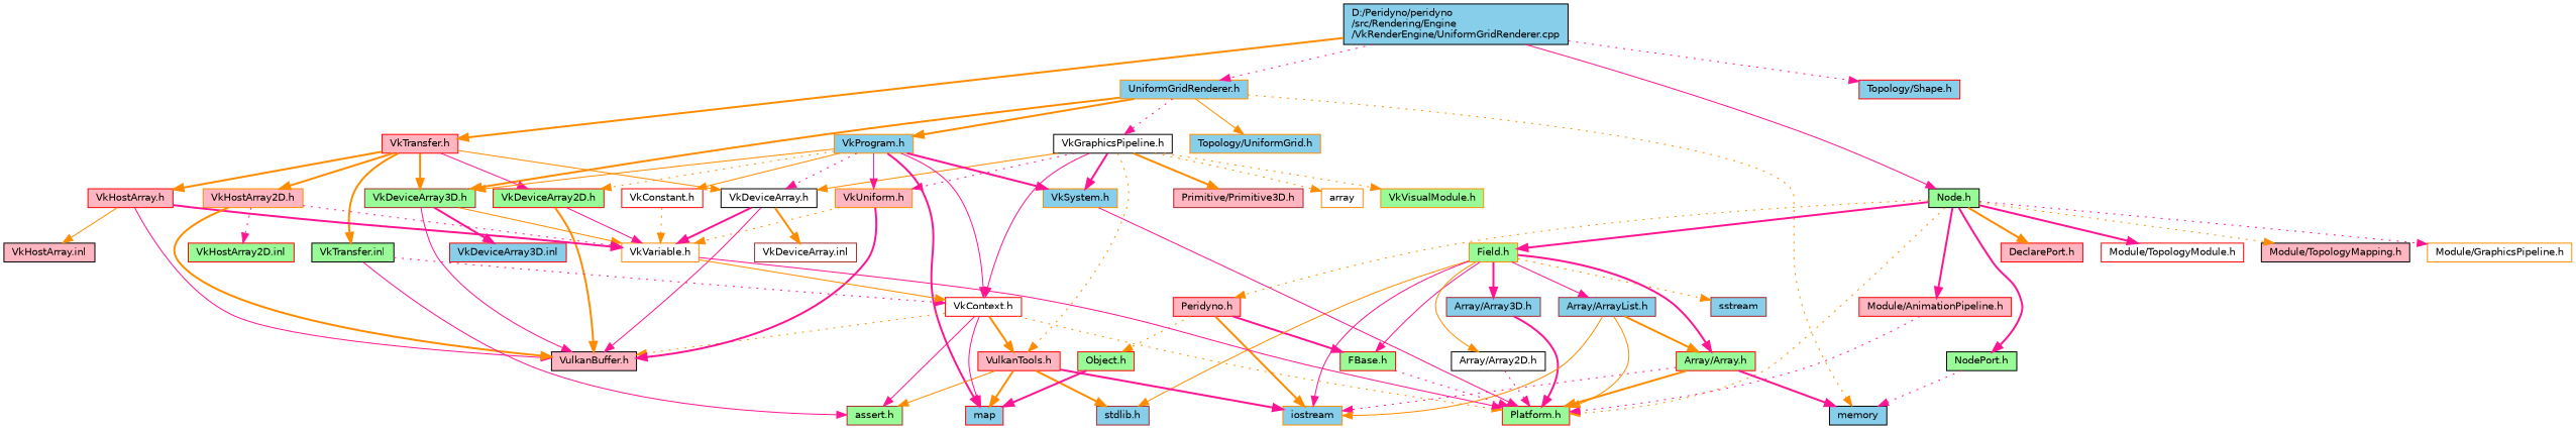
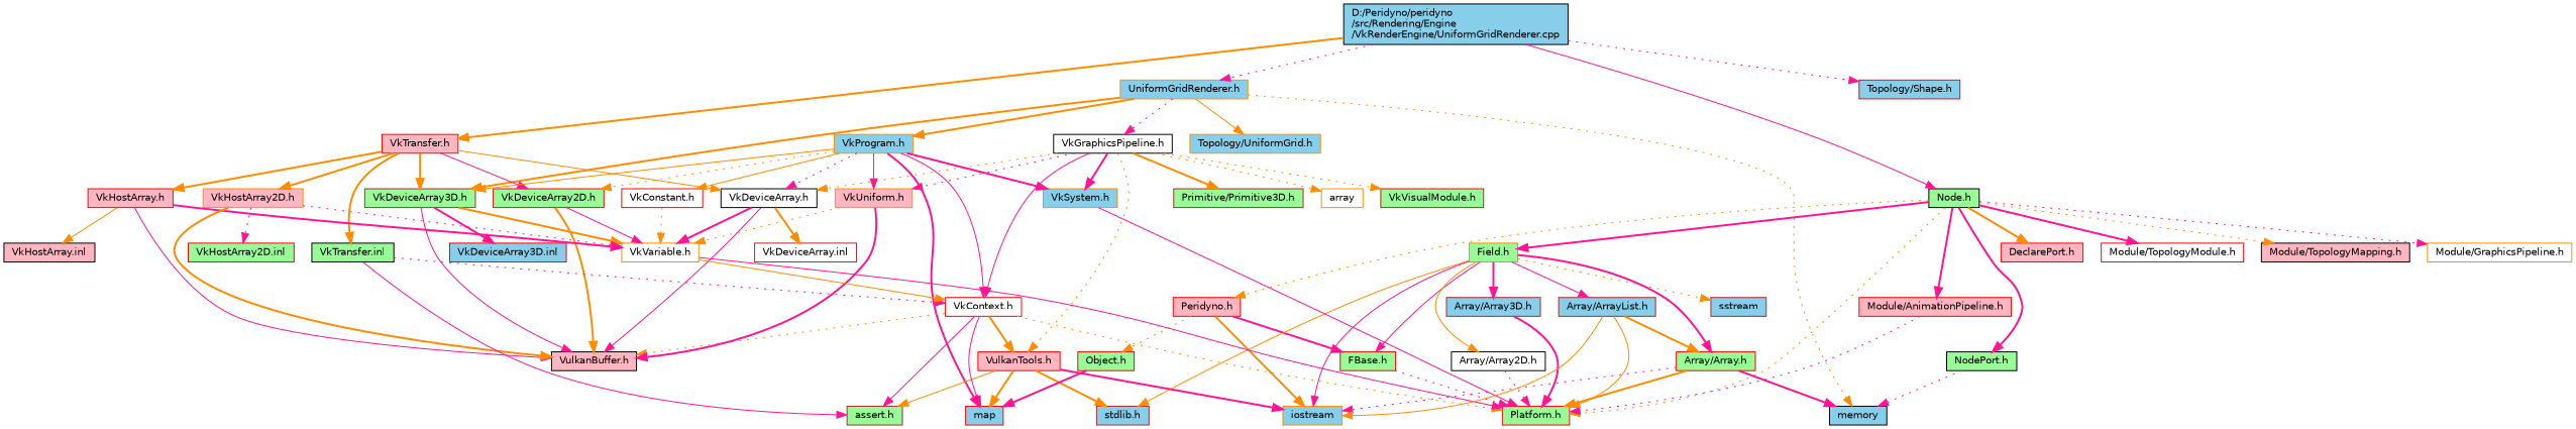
  digraph {
    node [color=red fillcolor=skyblue fontname=Helvetica fontsize=10 shape=box style=filled]
    edge [color=deeppink fontname=Helvetica fontsize=10 labelfontname=Helvetica labelfontsize=10 style=bold]
    n1 [color=black fontcolor=black height=0.2 label="D:/Peridyno/peridyno\l/src/Rendering/Engine\l/VkRenderEngine/UniformGridRenderer.cpp" width=0.4]
    n2 [color=darkorange height=0.2 label="UniformGridRenderer.h" width=0.4]
    n3 [fillcolor=lightpink height=0.2 label="VkTransfer.h" width=0.4]
    n4 [color=black fillcolor=palegreen height=0.2 label="Node.h" width=0.4]
    n5 [height=0.2 label="Topology/Shape.h" width=0.4]
    n6 [color=black fillcolor=white height=0.2 label="VkGraphicsPipeline.h" width=0.4]
    n7 [color=darkorange height=0.2 label="VkProgram.h" width=0.4]
    n8 [color=brown fillcolor=palegreen height=0.2 label="VkDeviceArray3D.h" width=0.4]
    n9 [color=darkorange height=0.2 label="Topology/UniformGrid.h" width=0.4]
    n10 [color=black height=0.2 label=memory width=0.4]
    n11 [color=black fillcolor=white height=0.2 label="VkDeviceArray.h" width=0.4]
    n12 [fillcolor=palegreen height=0.2 label="VkDeviceArray2D.h" width=0.4]
    n13 [fillcolor=lightpink height=0.2 label="VkHostArray.h" width=0.4]
    n14 [color=darkorange fillcolor=lightpink height=0.2 label="VkHostArray2D.h" width=0.4]
    n15 [color=black fillcolor=palegreen height=0.2 label="VkTransfer.inl" width=0.4]
    n16 [fillcolor=palegreen height=0.2 label="Platform.h" width=0.4]
    n17 [fillcolor=lightpink height=0.2 label="Peridyno.h" width=0.4]
    n18 [color=darkorange fillcolor=palegreen height=0.2 label="Field.h" width=0.4]
    n19 [fillcolor=lightpink height=0.2 label="DeclarePort.h" width=0.4]
    n20 [color=black fillcolor=palegreen height=0.2 label="NodePort.h" width=0.4]
    n21 [fillcolor=white height=0.2 label="Module/TopologyModule.h" width=0.4]
    n22 [color=black fillcolor=lightpink height=0.2 label="Module/TopologyMapping.h" width=0.4]
    n23 [fillcolor=lightpink height=0.2 label="Module/AnimationPipeline.h" width=0.4]
    n24 [color=darkorange fillcolor=white height=0.2 label="Module/GraphicsPipeline.h" width=0.4]
    n25 [color=darkorange fillcolor=white height=0.2 label=array width=0.4]
    n26 [color=darkorange height=0.2 label="VkSystem.h" width=0.4]
    n27 [fillcolor=lightpink height=0.2 label="VulkanTools.h" width=0.4]
    n28 [fillcolor=white height=0.2 label="VkContext.h" width=0.4]
    n29 [color=darkorange fillcolor=lightpink height=0.2 label="VkUniform.h" width=0.4]
-   n30 [color=darkorange fillcolor=palegreen height=0.2 label="VkVisualModule.h" width=0.4]
-   n31 [color=brown fillcolor=lightpink height=0.2 label="Primitive/Primitive3D.h" width=0.4]
+   n30 [fillcolor=palegreen height=0.2 label="VkVisualModule.h" width=0.4]
+   n31 [color=brown fillcolor=palegreen height=0.2 label="Primitive/Primitive3D.h" width=0.4]
    n32 [height=0.2 label=map width=0.4]
    n33 [fillcolor=white height=0.2 label="VkConstant.h" width=0.4]
    n34 [color=black fillcolor=lightpink height=0.2 label="VulkanBuffer.h" width=0.4]
    n35 [color=darkorange fillcolor=white height=0.2 label="VkVariable.h" width=0.4]
    n36 [height=0.2 label="VkDeviceArray3D.inl" width=0.4]
    n37 [color=brown height=0.2 label="stdlib.h" width=0.4]
    n38 [color=brown fillcolor=palegreen height=0.2 label="assert.h" width=0.4]
    n39 [color=darkorange height=0.2 label=iostream width=0.4]
    n40 [color=brown fillcolor=white height=0.2 label="VkDeviceArray.inl" width=0.4]
    n41 [color=black fillcolor=lightpink height=0.2 label="VkHostArray.inl" width=0.4]
    n42 [fillcolor=palegreen height=0.2 label="VkHostArray2D.inl" width=0.4]
    n43 [fillcolor=palegreen height=0.2 label="FBase.h" width=0.4]
    n44 [fillcolor=palegreen height=0.2 label="Object.h" width=0.4]
    n45 [color=brown height=0.2 label=sstream width=0.4]
    n46 [fillcolor=palegreen height=0.2 label="Array/Array.h" width=0.4]
    n47 [color=black fillcolor=white height=0.2 label="Array/Array2D.h" width=0.4]
    n48 [color=brown height=0.2 label="Array/Array3D.h" width=0.4]
    n49 [color=brown height=0.2 label="Array/ArrayList.h" width=0.4]
    n1 -> n2 [style=dotted]
    n1 -> n3 [color=darkorange]
    n1 -> n4 [style=solid]
    n1 -> n5 [style=dotted]
    n2 -> n6 [style=dotted]
    n2 -> n7 [color=darkorange]
    n2 -> n8 [color=darkorange]
    n2 -> n9 [color=darkorange style=solid]
    n2 -> n10 [color=darkorange style=dotted]
    n3 -> n8 [color=darkorange]
    n3 -> n11 [color=darkorange style=solid]
    n3 -> n12 [style=solid]
    n3 -> n13 [color=darkorange]
    n3 -> n14 [color=darkorange]
    n3 -> n15 [color=darkorange]
    n4 -> n16 [color=darkorange style=dotted]
    n4 -> n17 [color=darkorange style=dotted]
    n4 -> n18
    n4 -> n19 [color=darkorange]
    n4 -> n20
    n4 -> n21
    n4 -> n22 [color=darkorange style=dotted]
    n4 -> n23
    n4 -> n24 [style=dotted]
-   n6 -> n11 [color=darkorange style=solid]
+   n6 -> n11 [color=darkorange style=dotted]
    n6 -> n25 [color=darkorange style=dotted]
    n6 -> n26
    n6 -> n27 [color=darkorange style=dotted]
    n6 -> n28 [style=solid]
    n6 -> n29 [style=dotted]
    n6 -> n30 [color=darkorange style=dotted]
    n6 -> n31 [color=darkorange]
    n7 -> n8 [color=darkorange style=solid]
    n7 -> n11 [style=dotted]
    n7 -> n12 [color=darkorange style=dotted]
    n7 -> n26
    n7 -> n28 [style=solid]
    n7 -> n29 [style=solid]
    n7 -> n32
    n7 -> n33 [color=darkorange style=solid]
    n8 -> n34 [style=solid]
-   n8 -> n35 [color=darkorange style=solid]
+   n8 -> n35 [color=darkorange]
    n8 -> n36
    n11 -> n34 [style=solid]
    n11 -> n35
    n11 -> n40 [color=darkorange]
    n12 -> n34 [color=darkorange]
    n12 -> n35 [style=solid]
    n13 -> n34 [style=solid]
    n13 -> n35
    n13 -> n41 [color=darkorange style=solid]
    n14 -> n34 [color=darkorange]
    n14 -> n35 [style=dotted]
    n14 -> n42 [style=dotted]
    n15 -> n28 [style=dotted]
    n15 -> n38 [style=solid]
    n17 -> n39 [color=darkorange]
    n17 -> n43
    n17 -> n44 [color=darkorange style=dotted]
    n18 -> n37 [color=darkorange style=solid]
    n18 -> n39 [style=solid]
    n18 -> n43 [style=solid]
    n18 -> n45 [color=darkorange style=dotted]
    n18 -> n46
    n18 -> n47 [color=darkorange style=solid]
    n18 -> n48
    n18 -> n49 [style=solid]
    n20 -> n10 [style=dotted]
    n23 -> n16 [style=dotted]
    n26 -> n16 [style=solid]
    n27 -> n32 [color=darkorange]
    n27 -> n37 [color=darkorange]
    n27 -> n38 [color=darkorange style=solid]
    n27 -> n39
    n28 -> n16 [color=darkorange style=dotted]
    n28 -> n27 [color=darkorange]
    n28 -> n32 [style=solid]
    n28 -> n34 [color=darkorange style=dotted]
    n28 -> n38 [style=solid]
    n29 -> n34
    n29 -> n35 [color=darkorange style=dotted]
    n33 -> n35 [color=darkorange style=dotted]
    n35 -> n16 [style=solid]
    n35 -> n28 [color=darkorange style=solid]
    n43 -> n16 [style=dotted]
    n44 -> n32
    n46 -> n10
    n46 -> n16 [color=darkorange]
    n46 -> n39 [style=dotted]
    n47 -> n16 [style=dotted]
    n48 -> n16
    n49 -> n16 [color=darkorange style=solid]
    n49 -> n39 [color=darkorange style=solid]
    n49 -> n46 [color=darkorange]
  }
